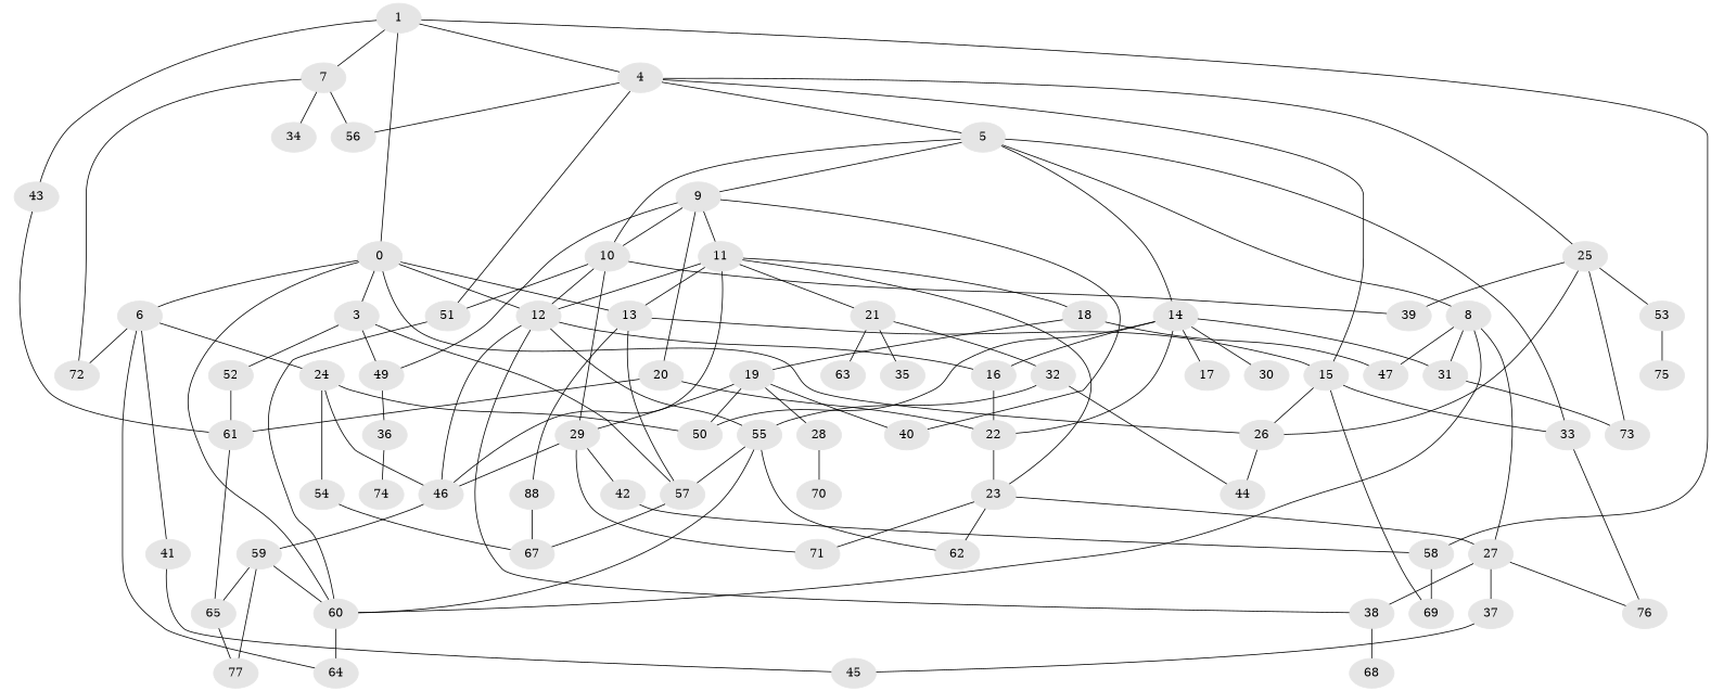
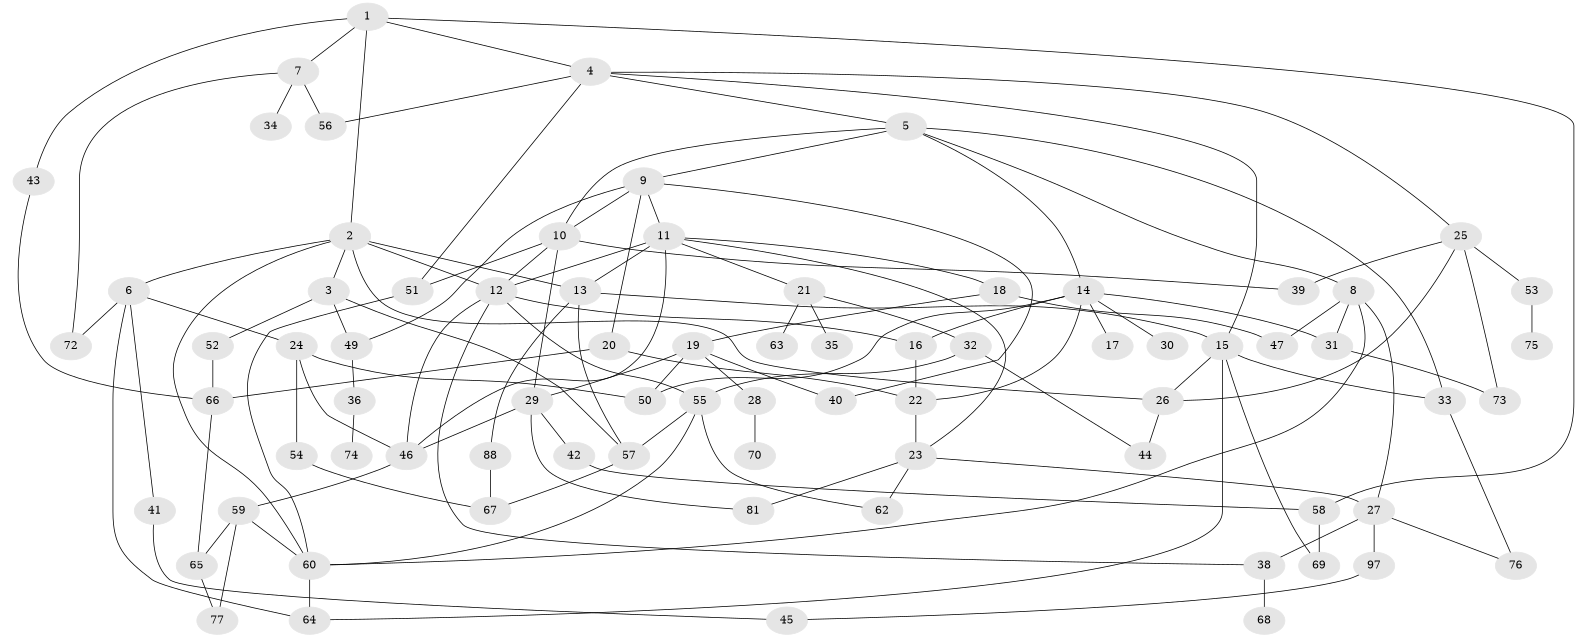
  graph {
    node [color=gray90 style=filled]
    edge [weight=1.0]
    1
-   2 [label=0]
+   2
    4
    7
    43
    58
    3
    6
    12
    13
    26
    60
    5
    15
    25
    51
    56
    72
    34
-   61
+   61 [label=66]
    69
    49
    52
    57
    24
    41
    64
    46
    16
    38
    55
    n32 [label=88]
    44
    36
    74
    67
    8
    9
    10
    14
    33
    39
    53
    73
    27
    31
    47
    11
    20
    40
    29
    17
    22
    30
    50
    76
    54
    45
-   37
+   37 [label=97]
    18
    21
    23
-   71
+   71 [label=81]
    42
    19
    32
    35
    63
    62
    59
    68
    28
    70
    65
    75
    77
    1 -- 2
    1 -- 4
    1 -- 7
    1 -- 43
    1 -- 58
    2 -- 3
    2 -- 6 [weight=2.0]
    2 -- 12
    2 -- 13
    2 -- 26
    2 -- 60
    4 -- 5
    4 -- 15
    4 -- 25
    4 -- 51
    4 -- 56
    7 -- 56
    7 -- 72
    7 -- 34
    43 -- 61
    58 -- 69
    3 -- 49
    3 -- 52
    3 -- 57
    6 -- 72
    6 -- 24
    6 -- 41
    6 -- 64
    12 -- 46
    12 -- 16
    12 -- 38
    12 -- 55
    13 -- 15
    13 -- 57
    13 -- n32
    26 -- 44
    60 -- 64
    5 -- 8
    5 -- 9
    5 -- 10
    5 -- 14
    5 -- 33
    15 -- 26
    15 -- 69
+   15 -- 64
    15 -- 33
    25 -- 26
    25 -- 39
    25 -- 53
    25 -- 73
    51 -- 60
    61 -- 65
    49 -- 36
    52 -- 61
    57 -- 67
    24 -- 46
    24 -- 50
    24 -- 54
    41 -- 45
    46 -- 59
    16 -- 22
    38 -- 68
    55 -- 60
    55 -- 57
    55 -- 62
    n32 -- 67
    36 -- 74
    8 -- 60
    8 -- 27
    8 -- 31
    8 -- 47
    9 -- 49
    9 -- 10
    9 -- 11
    9 -- 20
    9 -- 40
    10 -- 12
    10 -- 51
    10 -- 39
    10 -- 29
    14 -- 16
    14 -- 31
    14 -- 17
    14 -- 22
    14 -- 30
    14 -- 50
    33 -- 76
    53 -- 75
    27 -- 38
    27 -- 76
    27 -- 37
    31 -- 73
    11 -- 12
    11 -- 13
    11 -- 46
    11 -- 18
    11 -- 21
    11 -- 23
    20 -- 61
    20 -- 22
    29 -- 46
    29 -- 71
    29 -- 42
    22 -- 23
    54 -- 67
    37 -- 45
    18 -- 47
    18 -- 19
    21 -- 32
    21 -- 35
    21 -- 63
    23 -- 27
    23 -- 71
    23 -- 62
    42 -- 58
    19 -- 40
    19 -- 29
    19 -- 50
    19 -- 28
    32 -- 55
    32 -- 44
    59 -- 60
    59 -- 65
    59 -- 77
    28 -- 70
    65 -- 77
  }
